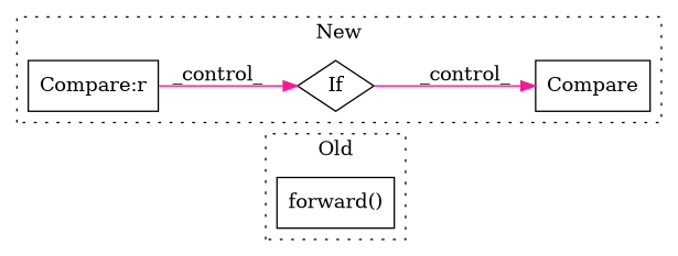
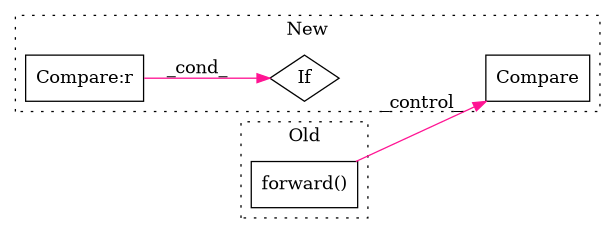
  digraph {
    rankdir=LR
    node [shape=box]
    edge [color=deeppink style=solid]
    n1 [a=91 l=6 label=Compare s=6012]
    n2 [a=96 l=3 label=If s=5559 shape=diamond]
    n3 [a=40 l=31 label="Compare:r" s=5562]
    n4 [a=75 l=50 label="forward()" s=8327]
    subgraph cluster_1 {
      label=New
      style=dotted
      n1
      n2
      n3
    }
    subgraph cluster_2 {
      label=Old
      style=dotted
      n4
    }
-   n2 -> n1 [label=_control_]
-   n3 -> n2 [label=_control_]
+   n4 -> n1 [label=_control_]
+   n3 -> n2 [label=_cond_]
  }
